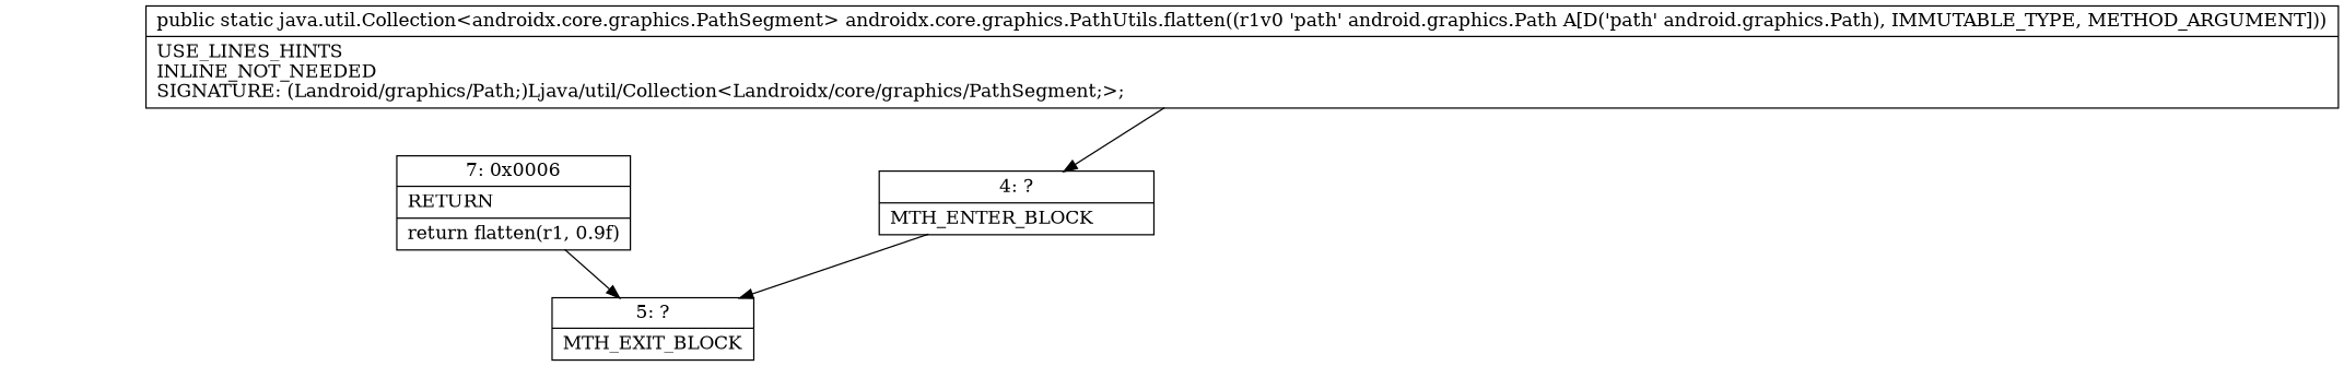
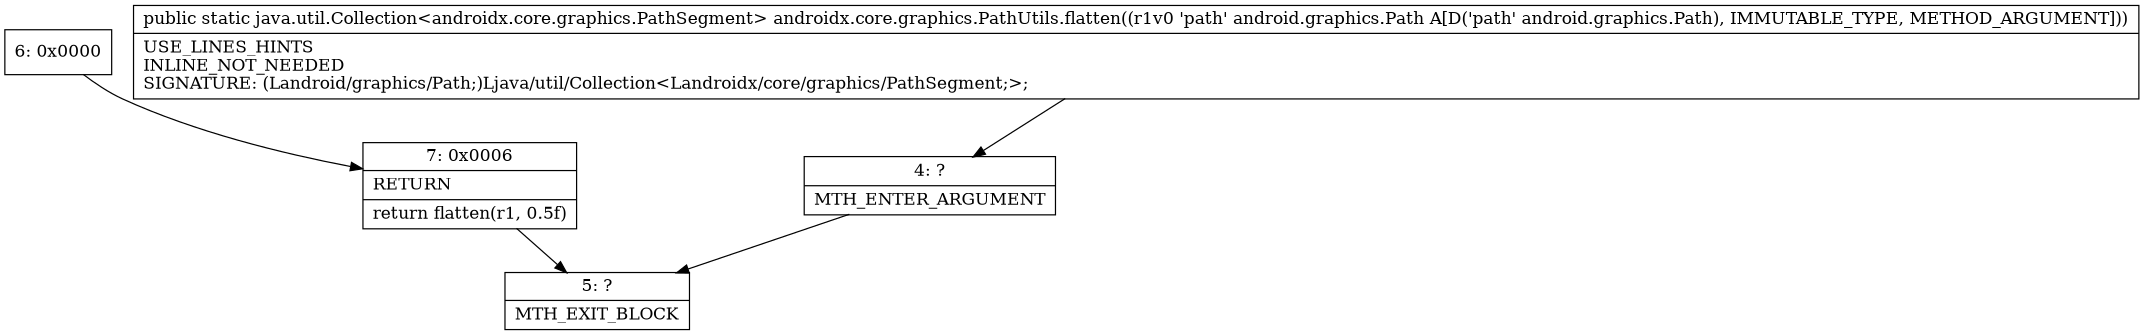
  digraph {
    node [shape=record]
-   n1 [label="{4\:\ ?|MTH_ENTER_BLOCK\l}"]
+   n1 [label="{4\:\ ?|MTH_ENTER_ARGUMENT\l}"]
    n2 [label="{5\:\ ?|MTH_EXIT_BLOCK\l}"]
-   n4 [label="{7\:\ 0x0006|RETURN\l|return flatten(r1, 0.9f)\l}"]
+   n3 [label="{6\:\ 0x0000}"]
+   n4 [label="{7\:\ 0x0006|RETURN\l|return flatten(r1, 0.5f)\l}"]
    n5 [label="{public static java.util.Collection\<androidx.core.graphics.PathSegment\> androidx.core.graphics.PathUtils.flatten((r1v0 'path' android.graphics.Path A[D('path' android.graphics.Path), IMMUTABLE_TYPE, METHOD_ARGUMENT]))  | USE_LINES_HINTS\lINLINE_NOT_NEEDED\lSIGNATURE: (Landroid\/graphics\/Path;)Ljava\/util\/Collection\<Landroidx\/core\/graphics\/PathSegment;\>;\l}"]
    n1 -> n2
+   n3 -> n4
    n4 -> n2
    n5 -> n1
  }
